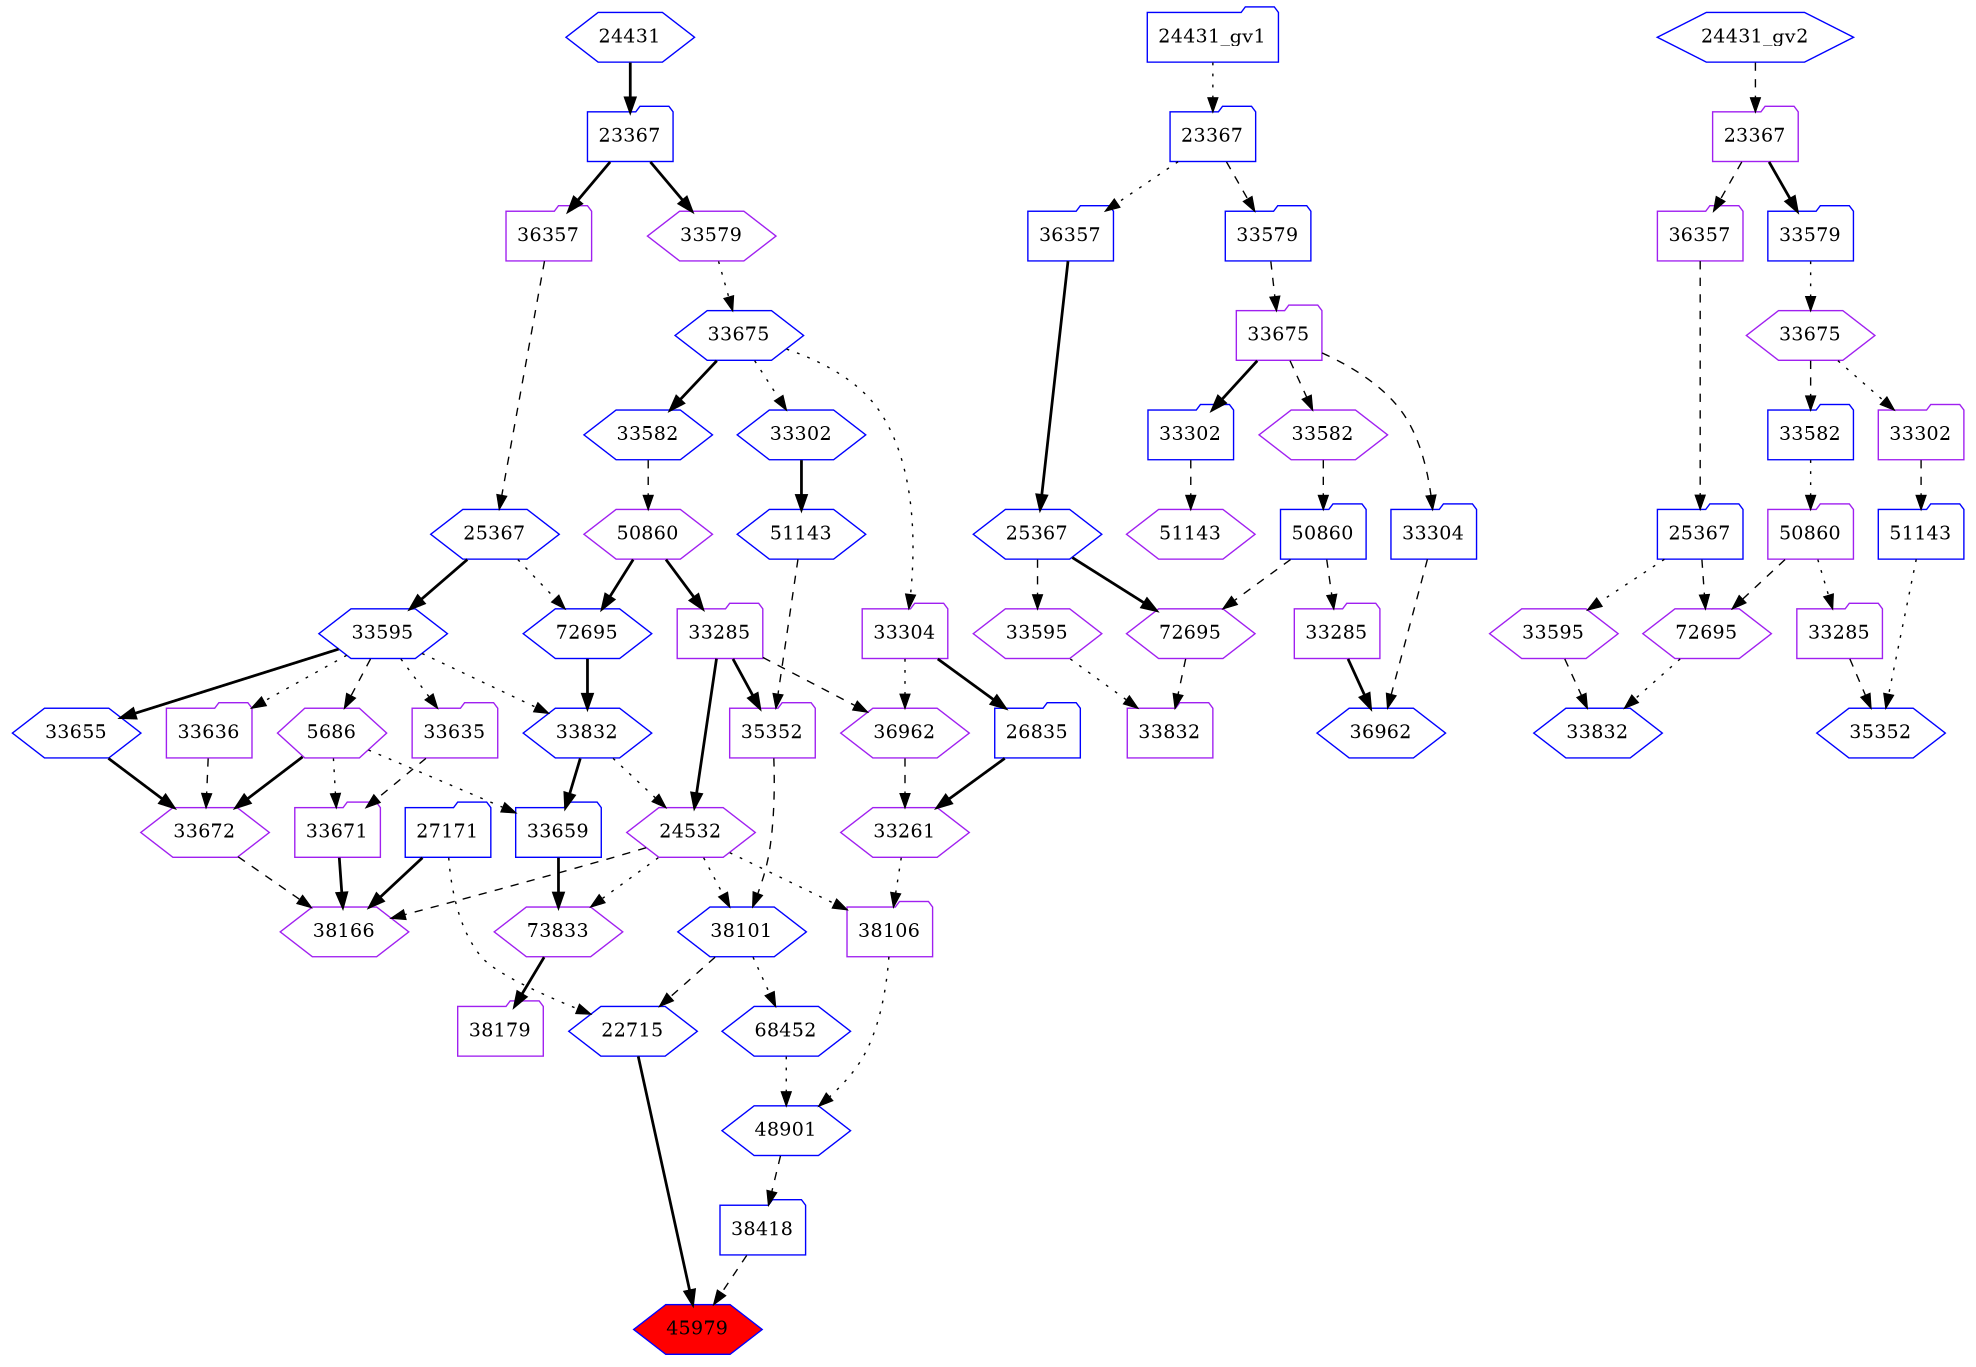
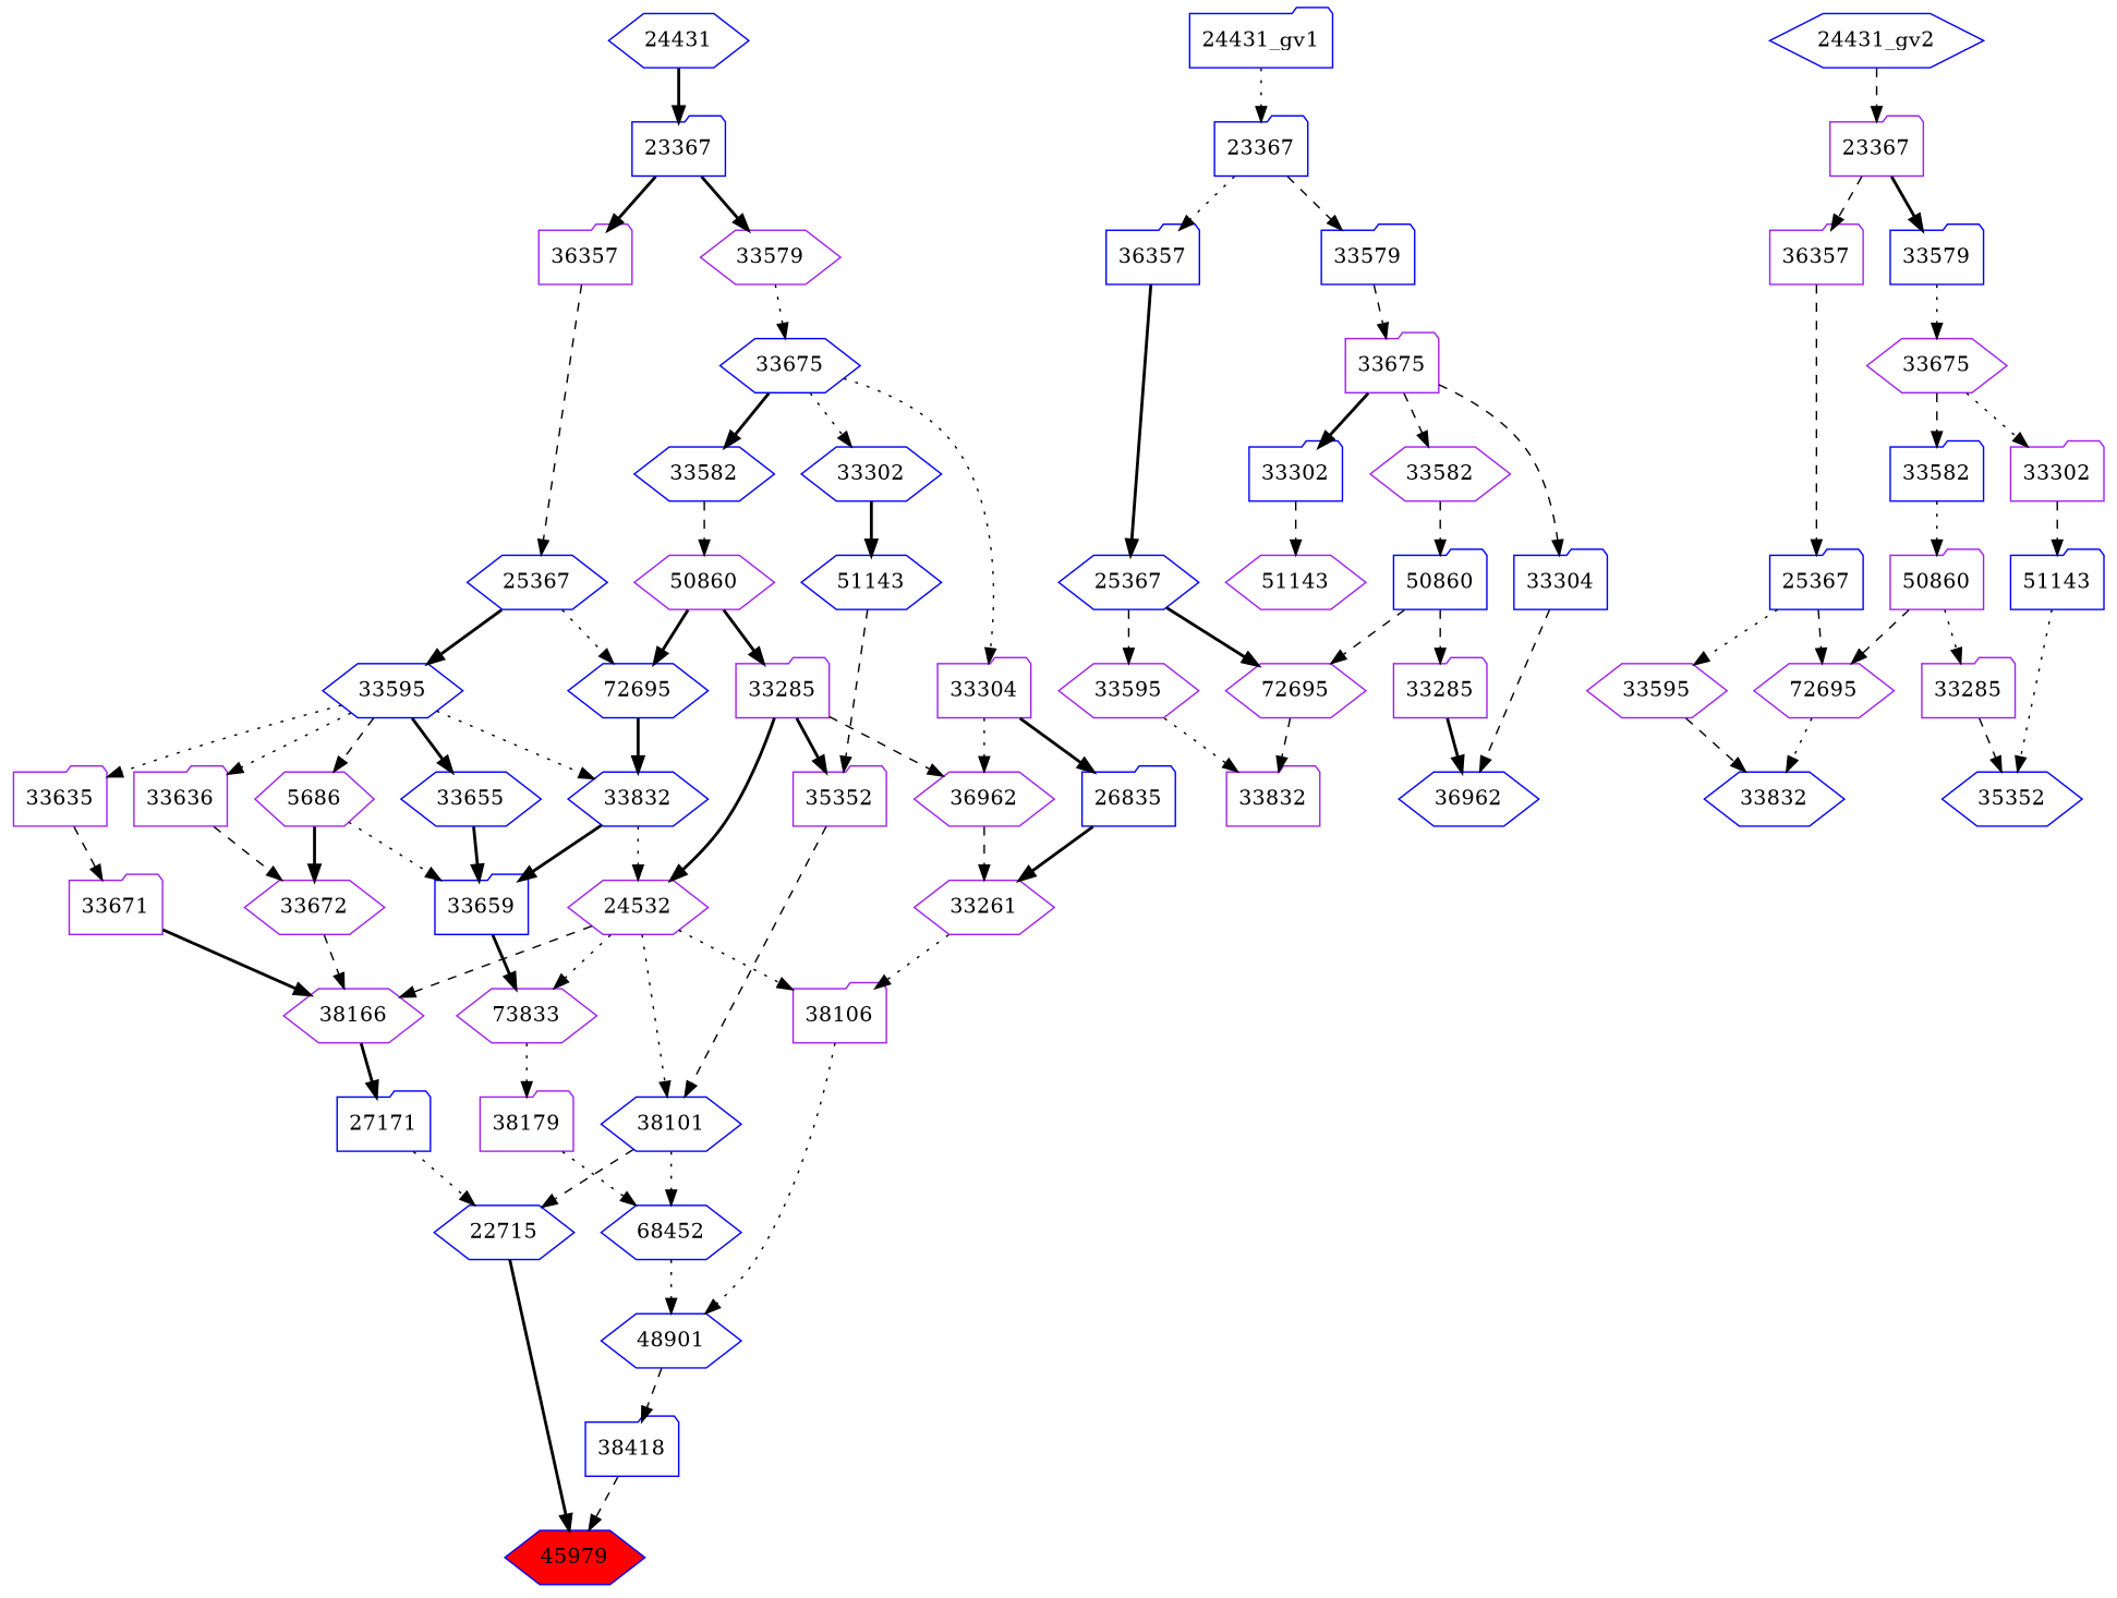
  strict digraph {
    node [color=blue shape=hexagon]
    edge [style=dashed]
    n1 [fillcolor=red label=45979 style=filled]
    n2 [label=22715]
    n3 [label=38418 shape=folder]
    n4 [label=27171 shape=folder]
    n5 [label=38101]
    n6 [label=68452]
    n7 [label=48901]
    n8 [color=purple label=33672]
    n9 [color=purple label=38166]
    n10 [color=purple label=24532]
    n11 [color=purple label=38106 shape=folder]
    n12 [color=purple label=73833]
    n13 [color=purple label=38179 shape=folder]
    n14 [color=purple label=35352 shape=folder]
    n15 [color=purple label=33636 shape=folder]
    n16 [color=purple label=5686]
    n17 [color=purple label=33671 shape=folder]
    n18 [color=purple label=33285 shape=folder]
    n19 [color=purple label=36962]
    n20 [color=purple label=33261]
    n21 [label=33832]
    n22 [label=33659 shape=folder]
    n23 [label=51143]
    n24 [label=33595]
    n25 [color=purple label=33635 shape=folder]
    n26 [label=33655]
    n27 [color=purple label=50860]
    n28 [label=72695]
    n29 [label=33302]
    n30 [label=26835 shape=folder]
    n31 [label=25367]
    n32 [label=33582]
    n33 [label=33675]
    n34 [color=purple label=33304 shape=folder]
    n35 [color=purple label=36357 shape=folder]
    n36 [color=purple label=33579]
    n37 [label=23367 shape=folder]
    n38 [label=24431]
    n39 [color=purple label=33285 shape=folder]
    n40 [label=36962]
    n41 [label=50860 shape=folder]
    n42 [color=purple label=72695]
    n43 [color=purple label=33832 shape=folder]
    n44 [color=purple label=33595]
    n45 [color=purple label=51143]
    n46 [label=33302 shape=folder]
    n47 [label=25367]
    n48 [color=purple label=33582]
    n49 [color=purple label=33675 shape=folder]
    n50 [label=33304 shape=folder]
    n51 [label=36357 shape=folder]
    n52 [label=33579 shape=folder]
    n53 [label=23367 shape=folder]
    "24431_gv1" [shape=folder]
    n55 [label=33832]
    n56 [color=purple label=72695]
    n57 [color=purple label=33595]
    n58 [label=35352]
    n59 [color=purple label=33285 shape=folder]
    n60 [label=51143 shape=folder]
    n61 [color=purple label=50860 shape=folder]
    n62 [label=33582 shape=folder]
    n63 [label=25367 shape=folder]
    n64 [color=purple label=33302 shape=folder]
    n65 [color=purple label=33675]
    n66 [color=purple label=36357 shape=folder]
    n67 [label=33579 shape=folder]
    n68 [color=purple label=23367 shape=folder]
    "24431_gv2"
    subgraph sub_1 {
      n1
      n2
      n3
      n4
      n5
      n6
      n7
      n8
      n9
      n10
      n11
      n12
      n13
      n14
      n15
      n16
      n17
      n18
      n19
      n20
      n21
      n22
      n23
      n24
      n25
      n26
      n27
      n28
      n29
      n30
      n31
      n32
      n33
      n34
      n35
      n36
      n37
      n38
    }
    subgraph sub_2 {
      n39
      n40
      n41
      n42
      n43
      n44
      n45
      n46
      n47
      n48
      n49
      n50
      n51
      n52
      n53
      "24431_gv1"
    }
    subgraph sub_3 {
      n55
      n56
      n57
      n58
      n59
      n60
      n61
      n62
      n63
      n64
      n65
      n66
      n67
      n68
      "24431_gv2"
    }
    n2 -> n1 [style=bold]
    n3 -> n1
    n4 -> n2 [style=dotted]
    n5 -> n2
    n5 -> n6 [style=dotted]
    n6 -> n7 [style=dotted]
    n7 -> n3
    n8 -> n9
-   n4 -> n9 [style=bold]
+   n9 -> n4 [style=bold]
    n10 -> n5 [style=dotted]
    n10 -> n9
    n10 -> n11 [style=dotted]
    n10 -> n12 [style=dotted]
    n11 -> n7 [style=dotted]
-   n12 -> n13 [style=bold]
+   n12 -> n13 [style=dotted]
+   n13 -> n6 [style=dotted]
    n14 -> n5
    n15 -> n8
    n16 -> n8 [style=bold]
-   n16 -> n17 [style=dotted]
    n16 -> n22 [style=dotted]
    n17 -> n9 [style=bold]
    n18 -> n10 [style=bold]
    n18 -> n14 [style=bold]
    n18 -> n19
    n19 -> n20
    n20 -> n11 [style=dotted]
    n21 -> n10 [style=dotted]
    n21 -> n22 [style=bold]
    n22 -> n12 [style=bold]
    n23 -> n14
    n24 -> n15 [style=dotted]
    n24 -> n16
    n24 -> n21 [style=dotted]
    n24 -> n25 [style=dotted]
    n24 -> n26 [style=bold]
    n25 -> n17
-   n26 -> n8 [style=bold]
+   n26 -> n22 [style=bold]
    n27 -> n18 [style=bold]
    n27 -> n28 [style=bold]
    n28 -> n21 [style=bold]
    n29 -> n23 [style=bold]
    n30 -> n20 [style=bold]
    n31 -> n24 [style=bold]
    n31 -> n28 [style=dotted]
    n32 -> n27
    n33 -> n29 [style=dotted]
    n33 -> n32 [style=bold]
    n33 -> n34 [style=dotted]
    n34 -> n19 [style=dotted]
    n34 -> n30 [style=bold]
    n35 -> n31
    n36 -> n33 [style=dotted]
    n37 -> n35 [style=bold]
    n37 -> n36 [style=bold]
    n38 -> n37 [style=bold]
    n39 -> n40 [style=bold]
    n41 -> n39
    n41 -> n42
    n42 -> n43
    n44 -> n43 [style=dotted]
    n46 -> n45
    n47 -> n42 [style=bold]
    n47 -> n44
    n48 -> n41
    n49 -> n46 [style=bold]
    n49 -> n48
    n49 -> n50
    n50 -> n40
    n51 -> n47 [style=bold]
    n52 -> n49
    n53 -> n51 [style=dotted]
    n53 -> n52
    "24431_gv1" -> n53 [style=dotted]
    n56 -> n55 [style=dotted]
    n57 -> n55
    n59 -> n58
    n60 -> n58 [style=dotted]
    n61 -> n56
    n61 -> n59 [style=dotted]
    n62 -> n61 [style=dotted]
    n63 -> n56
    n63 -> n57 [style=dotted]
    n64 -> n60
    n65 -> n62
    n65 -> n64 [style=dotted]
    n66 -> n63
    n67 -> n65 [style=dotted]
    n68 -> n66
    n68 -> n67 [style=bold]
    "24431_gv2" -> n68
  }
